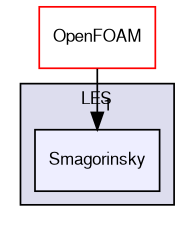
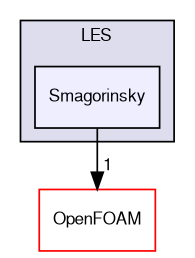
  digraph {
    compound=true
    node [fontname=FreeSans fontsize=10 shape=box]
    n1 [fillcolor="#eeeeff" label=Smagorinsky pencolor=black style=filled]
    n2 [color=red label=OpenFOAM]
    subgraph cluster_1 {
      bgcolor="#ddddee"
      fontname=FreeSans
      fontsize=10
      label=LES
      pencolor=black
      n1
    }
-   n2 -> n1 [headlabel=1 labeldistance=1.5 labelfontname=FreeSans labelfontsize=10]
+   n1 -> n2 [headlabel=1 labeldistance=1.5 labelfontname=FreeSans labelfontsize=10]
  }
